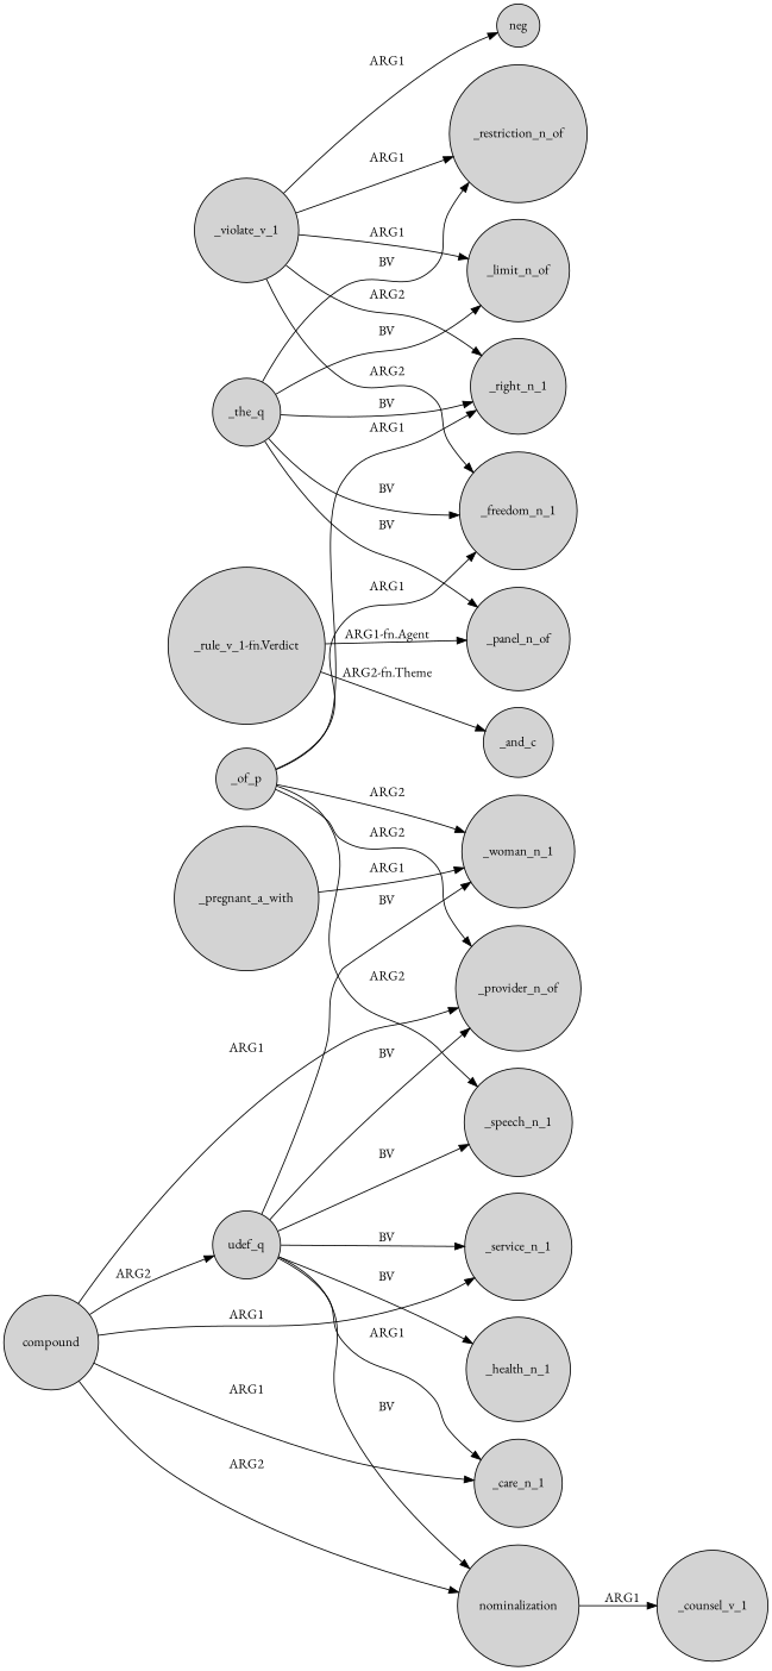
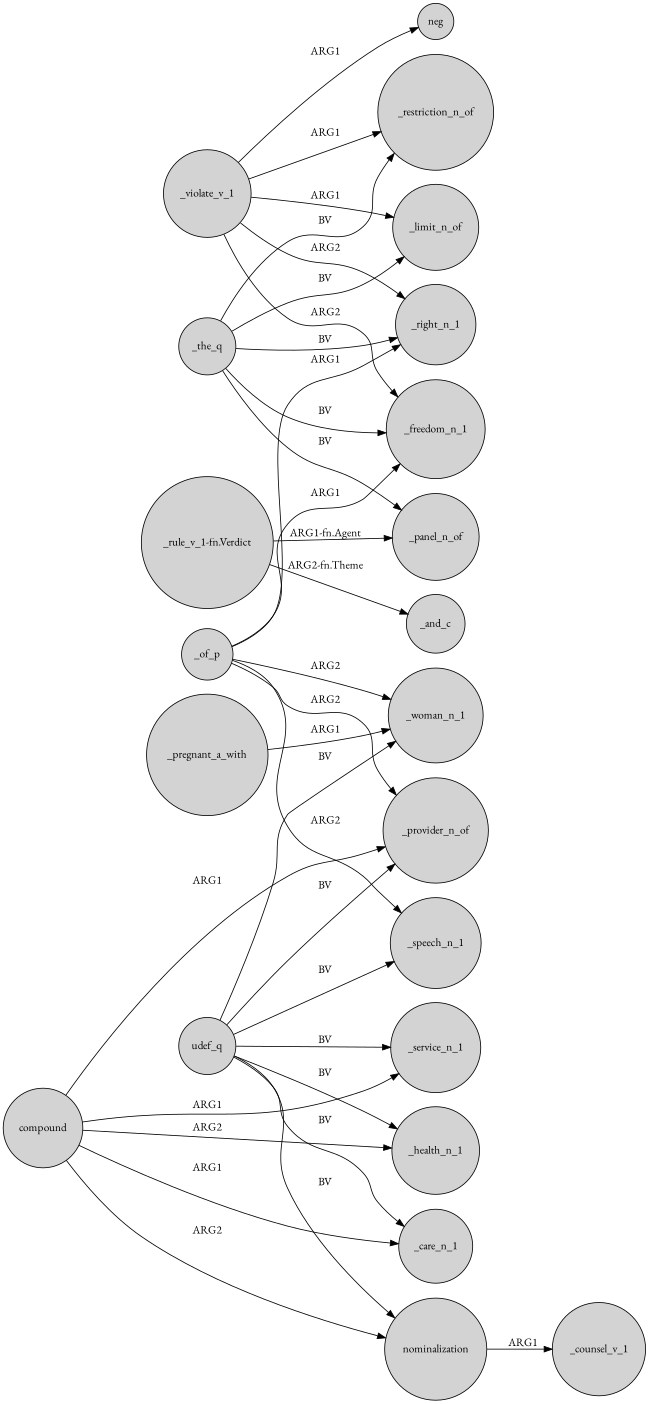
  digraph {
    fontname="EB Garamond"
    rankdir=LR
    node [fontname="EB Garamond" shape=circle style=filled]
    edge [fontname="EB Garamond"]
    _violate_v_1
    neg
    _freedom_n_1
    _limit_n_of
    _restriction_n_of
    _right_n_1
    udef_q
    _woman_n_1
    _provider_n_of
    _care_n_1
    nominalization
    _service_n_1
    _health_n_1
    _speech_n_1
    _counsel_v_1
    _the_q
    _panel_n_of
    _of_p
    compound
    _pregnant_a_with
    "_rule_v_1-fn.Verdict"
    _and_c
    _violate_v_1 -> neg [label=ARG1]
    _violate_v_1 -> _freedom_n_1 [label=ARG2]
    _violate_v_1 -> _limit_n_of [label=ARG1]
    _violate_v_1 -> _restriction_n_of [label=ARG1]
    _violate_v_1 -> _right_n_1 [label=ARG2]
    udef_q -> _woman_n_1 [label=BV]
    udef_q -> _provider_n_of [label=BV]
-   udef_q -> _care_n_1 [label=ARG1]
+   udef_q -> _care_n_1 [label=BV]
    udef_q -> nominalization [label=BV]
    udef_q -> _service_n_1 [label=BV]
    udef_q -> _health_n_1 [label=BV]
    udef_q -> _speech_n_1 [label=BV]
    nominalization -> _counsel_v_1 [label=ARG1]
    _the_q -> _freedom_n_1 [label=BV]
    _the_q -> _limit_n_of [label=BV]
    _the_q -> _restriction_n_of [label=BV]
    _the_q -> _right_n_1 [label=BV]
    _the_q -> _panel_n_of [label=BV]
    _of_p -> _freedom_n_1 [label=ARG1]
    _of_p -> _right_n_1 [label=ARG1]
    _of_p -> _woman_n_1 [label=ARG2]
    _of_p -> _provider_n_of [label=ARG2]
    _of_p -> _speech_n_1 [label=ARG2]
    compound -> _provider_n_of [label=ARG1]
    compound -> _care_n_1 [label=ARG1]
    compound -> nominalization [label=ARG2]
    compound -> _service_n_1 [label=ARG1]
-   compound -> udef_q [label=ARG2]
+   compound -> _health_n_1 [label=ARG2]
    _pregnant_a_with -> _woman_n_1 [label=ARG1]
    "_rule_v_1-fn.Verdict" -> _panel_n_of [label="ARG1-fn.Agent"]
    "_rule_v_1-fn.Verdict" -> _and_c [label="ARG2-fn.Theme"]
  }
